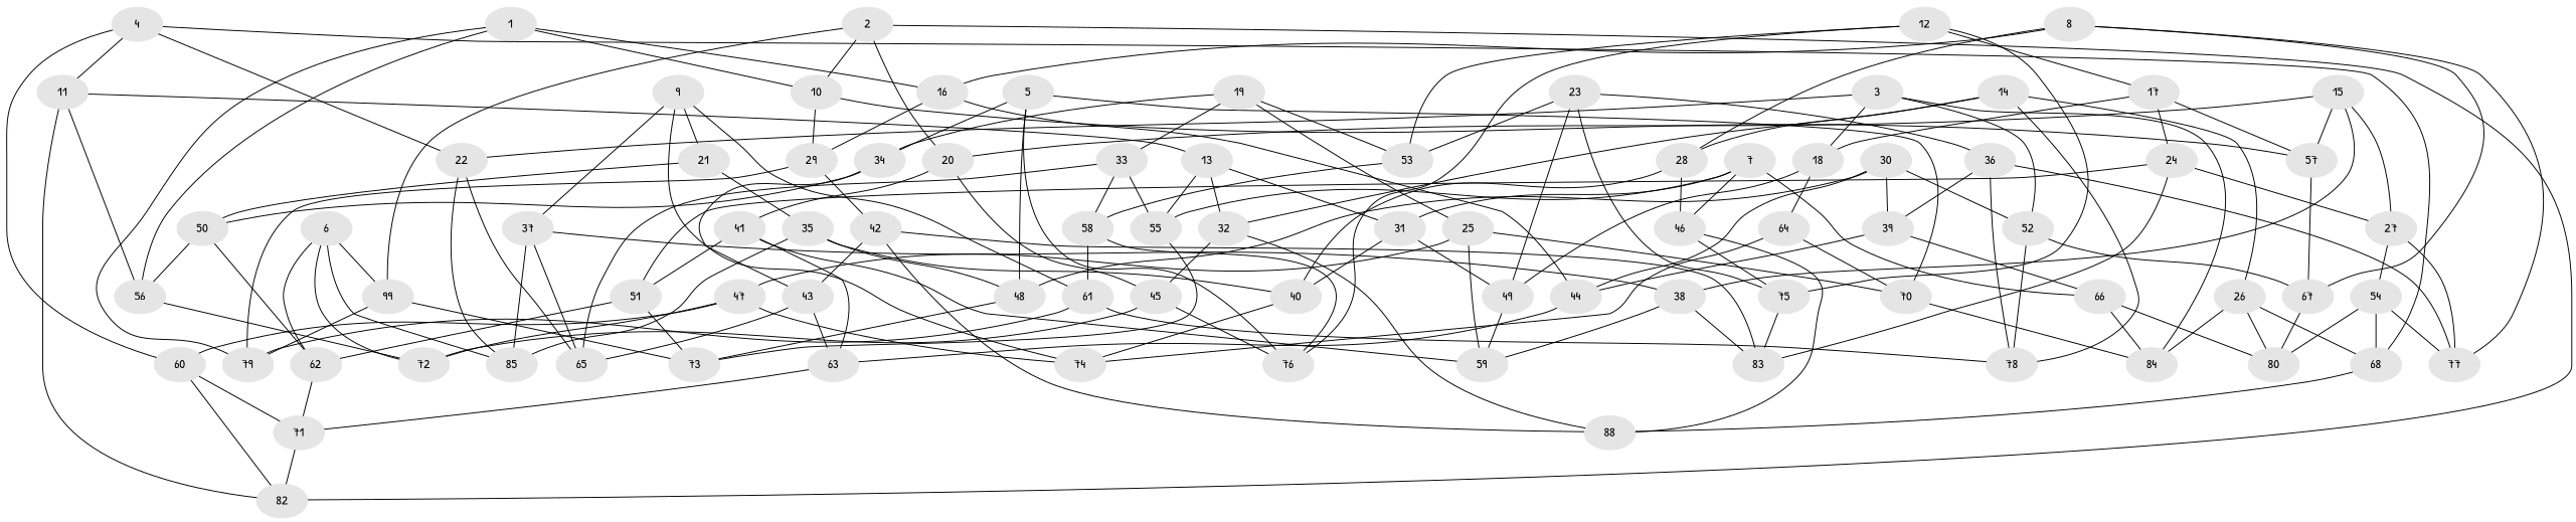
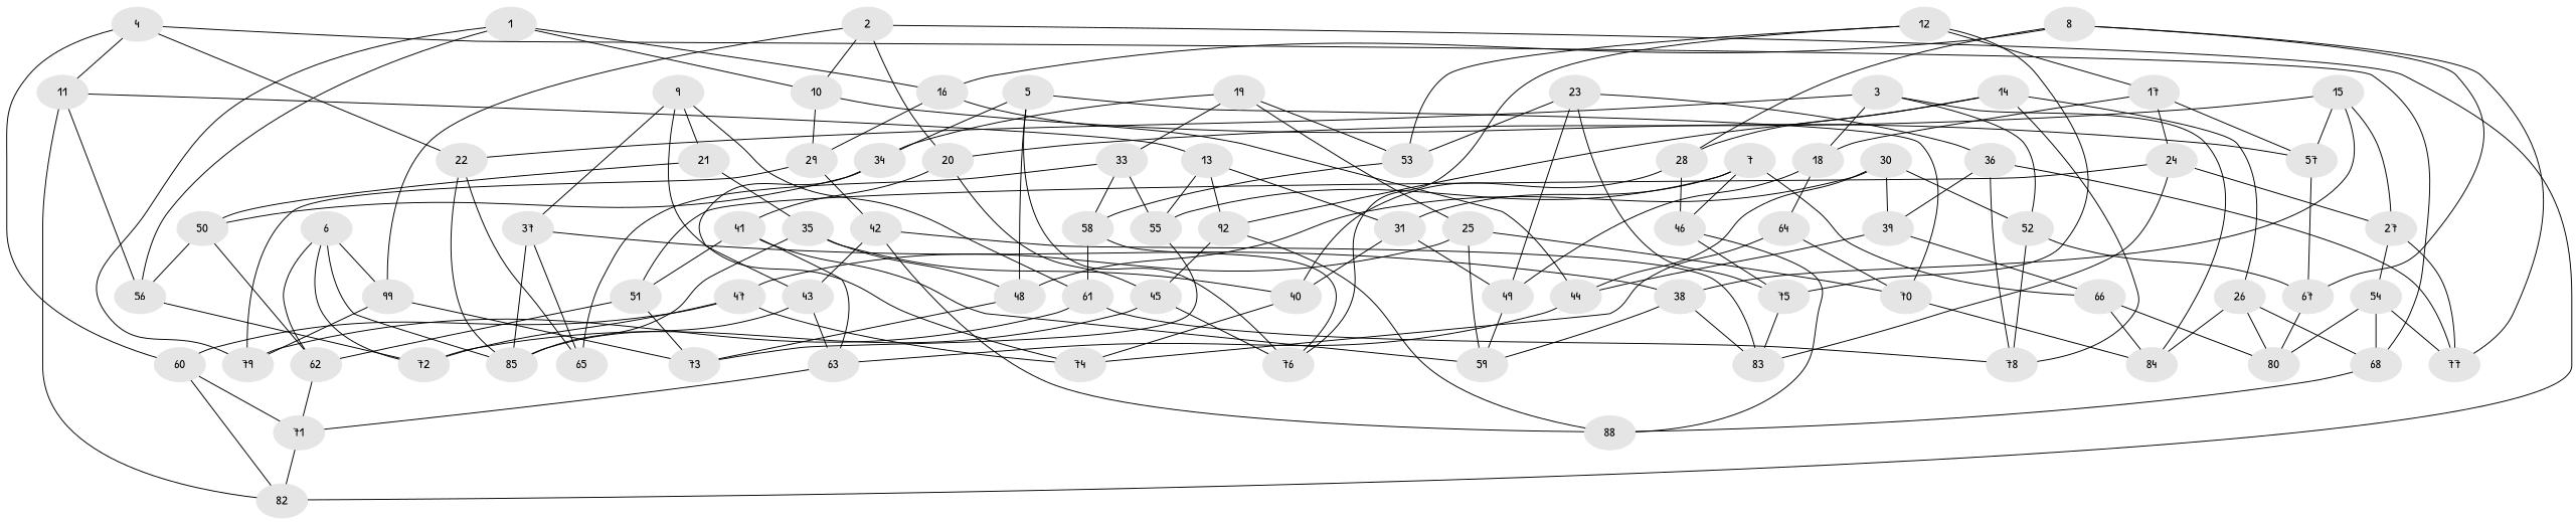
  graph {
    fontname="Patrick Hand"
    node [color=gray90 fontname="Patrick Hand" style=filled]
    edge [fontname="Patrick Hand"]
    1
    10
    16
    56
    79
    29
    57
    44
    72
    2
    20
    n12 [label=99]
    82
    41
    45
    73
    3
    18
    22
    52
    84
    49
    64
    85
    65
    67
    78
    4
    11
    60
    68
    13
    71
    n34 [label=88]
    5
    34
    48
    70
    76
    50
    43
    6
    62
    7
    31
    46
    55
    66
    40
    75
    80
    8
    28
    77
    9
    21
    37
    61
    74
    35
    38
    42
-   32
+   32 [label=92]
    12
    17
    53
    24
    58
    83
    14
    26
    15
    27
    54
    59
    63
    51
    19
    25
    33
    47
    23
    36
    39
    30
    1 -- 10
    1 -- 16
    1 -- 56
    1 -- 79
    10 -- 29
    10 -- 57
    16 -- 29
    16 -- 44
    56 -- 72
    29 -- 79
    29 -- 42
    57 -- 67
    44 -- 63
    2 -- 10
    2 -- 20
    2 -- n12
    2 -- 82
    20 -- 41
    20 -- 45
    n12 -- 79
    n12 -- 73
    41 -- 59
    41 -- 63
    41 -- 51
    45 -- 72
    45 -- 76
    3 -- 18
    3 -- 22
    3 -- 52
    3 -- 84
    18 -- 49
    18 -- 64
    22 -- 85
    22 -- 65
    52 -- 67
    52 -- 78
    49 -- 59
    64 -- 70
    64 -- 74
    67 -- 80
    4 -- 22
    4 -- 11
    4 -- 60
    4 -- 68
    11 -- 56
    11 -- 82
    11 -- 13
    60 -- 82
    60 -- 71
    68 -- n34
    13 -- 31
    13 -- 55
    13 -- 32
    71 -- 82
    5 -- 34
    5 -- 48
    5 -- 70
    5 -- 76
    34 -- 50
    34 -- 43
    48 -- 73
    70 -- 84
    50 -- 56
    50 -- 62
-   43 -- 65
+   43 -- 85
    43 -- 63
    6 -- 72
    6 -- n12
    6 -- 85
    6 -- 62
    62 -- 71
    7 -- 31
    7 -- 46
    7 -- 55
    7 -- 66
    31 -- 49
    31 -- 40
    46 -- n34
    46 -- 75
    55 -- 73
    66 -- 84
    66 -- 80
    40 -- 74
    75 -- 83
    8 -- 16
    8 -- 67
    8 -- 28
    8 -- 77
    28 -- 46
    28 -- 40
    9 -- 21
    9 -- 37
    9 -- 61
    9 -- 74
    21 -- 50
    21 -- 35
    37 -- 85
    37 -- 65
    37 -- 38
    61 -- 79
    61 -- 78
    35 -- 85
    35 -- 48
    35 -- 40
    38 -- 83
    38 -- 59
    42 -- n34
    42 -- 43
    42 -- 83
    32 -- 45
    32 -- n34
    12 -- 76
    12 -- 75
    12 -- 17
    12 -- 53
    17 -- 57
    17 -- 18
    17 -- 24
    53 -- 58
    24 -- 83
    24 -- 27
    24 -- 51
    58 -- 76
    58 -- 61
    14 -- 78
    14 -- 28
    14 -- 32
    14 -- 26
    26 -- 84
    26 -- 68
    26 -- 80
    15 -- 57
    15 -- 20
    15 -- 38
    15 -- 27
    27 -- 77
    27 -- 54
    54 -- 68
    54 -- 80
    54 -- 77
    63 -- 71
    51 -- 73
    51 -- 62
    19 -- 34
    19 -- 53
    19 -- 25
    19 -- 33
    25 -- 70
    25 -- 59
    25 -- 47
    33 -- 65
    33 -- 55
    33 -- 58
    47 -- 72
    47 -- 60
    47 -- 74
    23 -- 49
    23 -- 75
    23 -- 53
    23 -- 36
    36 -- 78
    36 -- 77
    36 -- 39
    39 -- 44
    39 -- 66
    30 -- 44
    30 -- 52
    30 -- 48
    30 -- 39
  }
